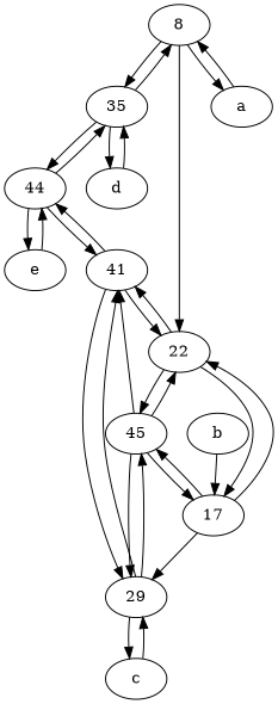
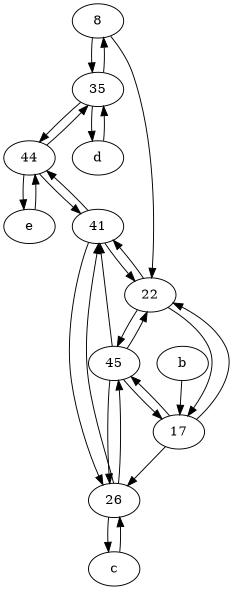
  digraph {
    8
    35
    22
-   a
    d
    44
    45
    41
    17
    e
-   26 [label=29]
+   26
    c
    b
    8 -> 35
    8 -> 22
-   8 -> a
    35 -> 8
    35 -> d
    35 -> 44
    22 -> 45
    22 -> 41
    22 -> 17
-   a -> 8
    d -> 35
    44 -> 35
    44 -> 41
    44 -> e
    45 -> 22
    45 -> 41
    45 -> 17
    45 -> 26
    41 -> 22
    41 -> 44
    41 -> 26
    17 -> 22
    17 -> 45
    17 -> 26
    e -> 44
    26 -> 45
    26 -> 41
    26 -> c
    c -> 26
    b -> 17
  }
